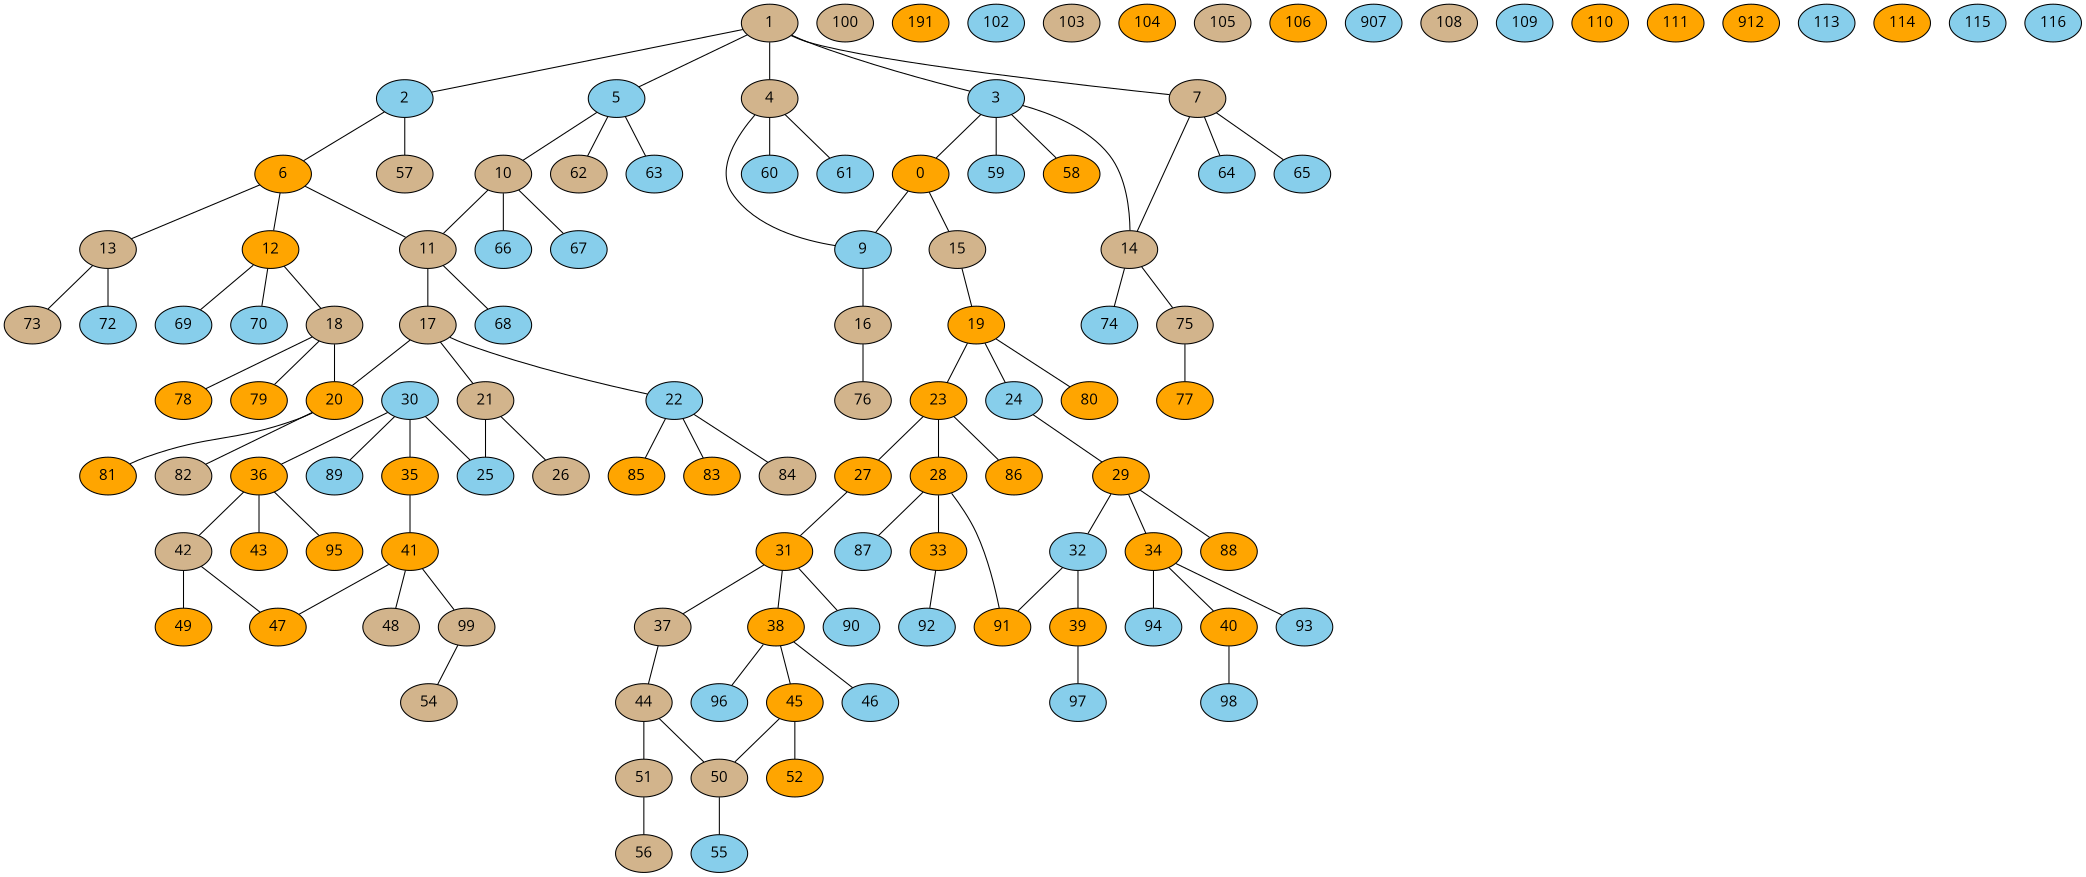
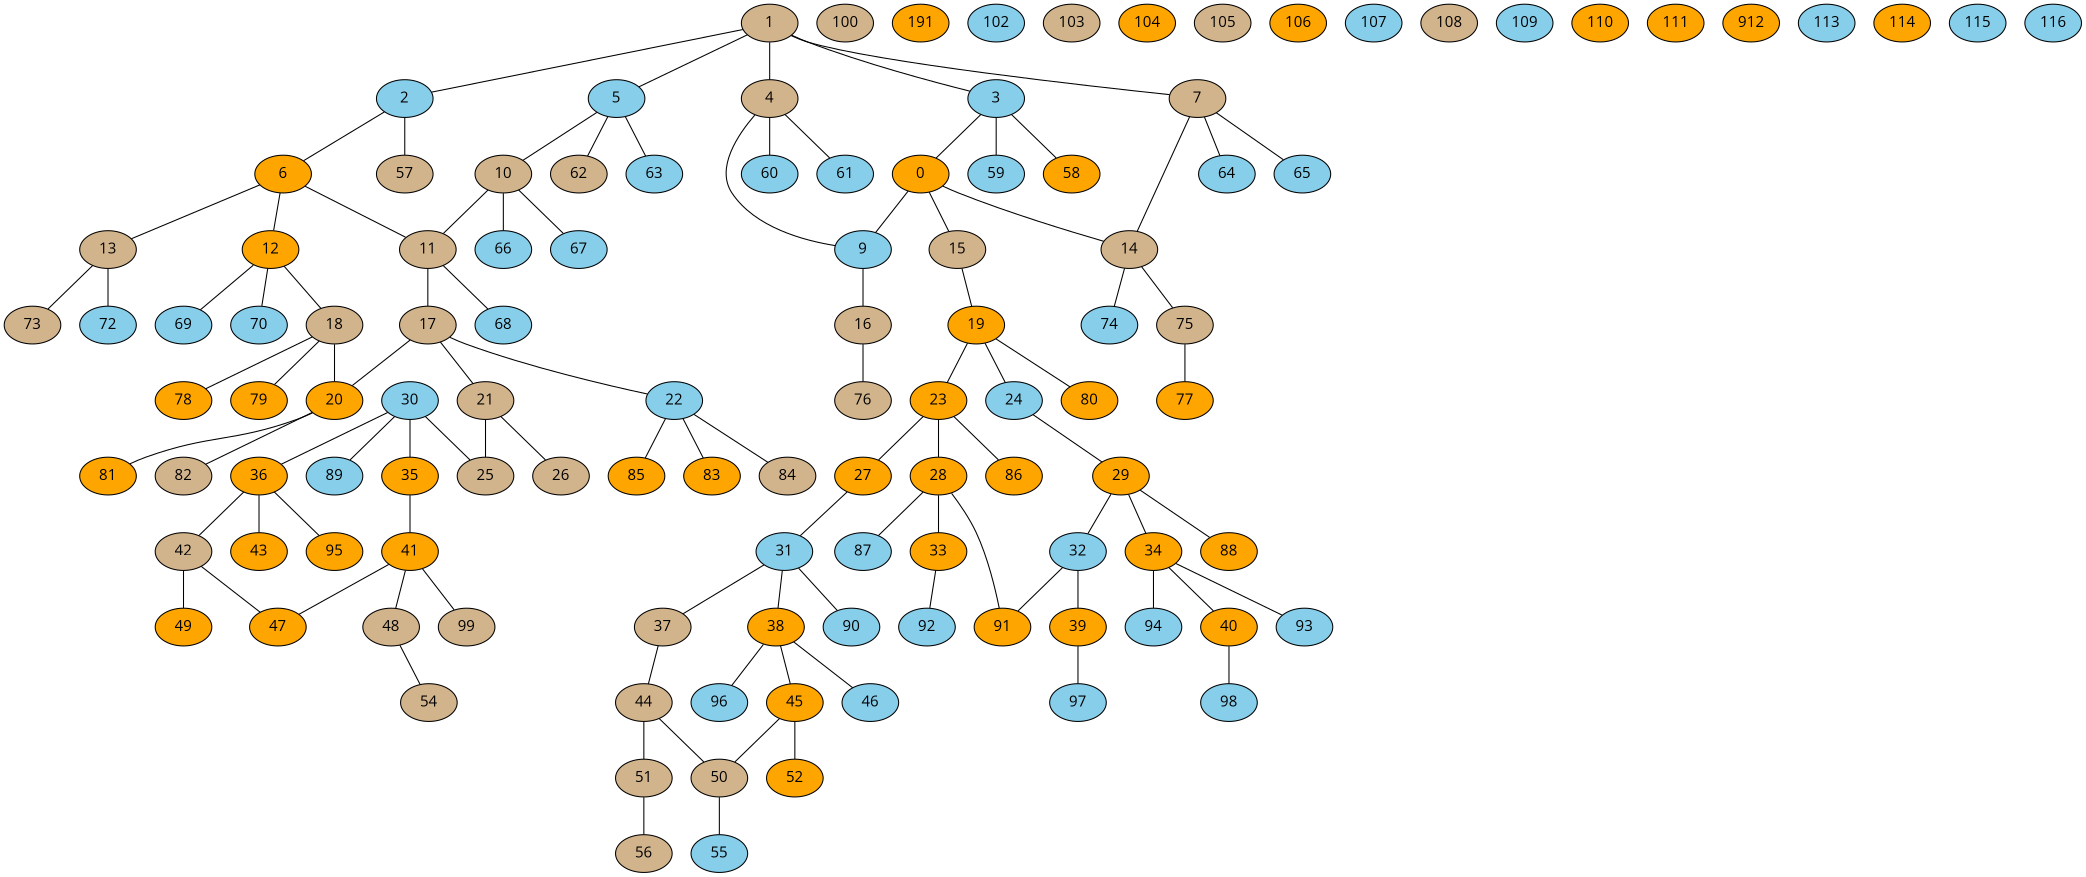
  graph {
    fontname="Open Sans"
    node [chem=H fillcolor=orange fontname="Open Sans" style=filled]
    edge [fontname="Open Sans" valence=1]
    1 [chem=C fillcolor=tan]
    2 [chem=C fillcolor=skyblue]
    3 [chem=C fillcolor=skyblue]
    4 [chem=C fillcolor=tan]
    5 [chem=C fillcolor=skyblue]
    7 [chem=C fillcolor=tan]
    6 [chem=C]
    57 [fillcolor=tan]
    n9 [chem=C label=0]
    58
    59 [fillcolor=skyblue]
    9 [chem=C fillcolor=skyblue]
    60 [fillcolor=skyblue]
    61 [fillcolor=skyblue]
    10 [chem=C fillcolor=tan]
    62 [fillcolor=tan]
    63 [fillcolor=skyblue]
    11 [chem=C fillcolor=tan]
    12 [chem=C]
    13 [chem=C fillcolor=tan]
    14 [chem=C fillcolor=tan]
    64 [fillcolor=skyblue]
    65 [fillcolor=skyblue]
    15 [chem=O fillcolor=tan]
    16 [chem=C fillcolor=tan]
    66 [fillcolor=skyblue]
    67 [fillcolor=skyblue]
    17 [chem=C fillcolor=tan]
    68 [fillcolor=skyblue]
    18 [chem=C fillcolor=tan]
    69 [fillcolor=skyblue]
    70 [fillcolor=skyblue]
    72 [fillcolor=skyblue]
    73 [fillcolor=tan]
    74 [fillcolor=skyblue]
    75 [fillcolor=tan]
    19 [chem=C]
    76 [fillcolor=tan]
    20 [chem=C]
    21 [chem=C fillcolor=tan]
    22 [chem=C fillcolor=skyblue]
    78
    79
    77
    23 [chem=C]
    24 [chem=O fillcolor=skyblue]
    80
    81
    82 [fillcolor=tan]
-   25 [chem=O fillcolor=skyblue]
+   25 [chem=O fillcolor=tan]
    26 [chem=O fillcolor=tan]
    83
    84 [fillcolor=tan]
    85
    27 [chem=O]
    28 [chem=C]
    86
    29 [chem=C]
-   31 [chem=C]
+   31 [chem=C fillcolor=skyblue]
    33 [chem=O]
    87 [fillcolor=skyblue]
    91
    32 [chem=C fillcolor=skyblue]
    34 [chem=C]
    88
    37 [chem=O fillcolor=tan]
    38 [chem=C]
    90 [fillcolor=skyblue]
    39 [chem=O]
    92 [fillcolor=skyblue]
    40 [chem=O]
    93 [fillcolor=skyblue]
    94 [fillcolor=skyblue]
    44 [chem=C fillcolor=tan]
    45 [chem=C]
    46 [chem=O fillcolor=skyblue]
    96 [fillcolor=skyblue]
    97 [fillcolor=skyblue]
    98 [fillcolor=skyblue]
    30 [chem=C fillcolor=skyblue]
    35 [chem=O]
    36 [chem=C]
    89 [fillcolor=skyblue]
    41 [chem=C]
    42 [chem=C fillcolor=tan]
    43 [chem=O]
    95
    47 [chem=C]
    48 [chem=C fillcolor=tan]
    99 [fillcolor=tan]
    49 [chem=O]
    50 [chem=C fillcolor=tan]
    51 [chem=C fillcolor=tan]
    52 [chem=O]
    54 [chem=O fillcolor=tan]
    55 [chem=O fillcolor=skyblue]
    56 [chem=O fillcolor=tan]
    100 [fillcolor=tan]
    n99 [label=191]
    102 [fillcolor=skyblue]
    103 [fillcolor=tan]
    104
    105 [fillcolor=tan]
    106
-   107 [fillcolor=skyblue label=907]
+   107 [fillcolor=skyblue]
    108 [fillcolor=tan]
    109 [fillcolor=skyblue]
    110
    111
    n110 [label=912]
    113 [fillcolor=skyblue]
    114
    115 [fillcolor=skyblue]
    116 [fillcolor=skyblue]
    1 -- 2
    1 -- 3
    1 -- 4
    1 -- 5
    1 -- 7
    2 -- 6
    2 -- 57
    3 -- n9
    3 -- 58
    3 -- 59
    4 -- 9
    4 -- 60
    4 -- 61
    5 -- 10
    5 -- 62
    5 -- 63
    7 -- 14
    7 -- 64
    7 -- 65
    6 -- 11
    6 -- 12
    6 -- 13
    n9 -- 9
-   3 -- 14
+   n9 -- 14
    n9 -- 15
    9 -- 16 [valence=2]
    10 -- 11
    10 -- 66
    10 -- 67
    11 -- 17
    11 -- 68
    12 -- 18
    12 -- 69
    12 -- 70
    13 -- 72
    13 -- 73
    14 -- 74
    14 -- 75
    15 -- 19
    16 -- 76
    17 -- 20
    17 -- 21
    17 -- 22
    18 -- 20
    18 -- 78
    18 -- 79
    75 -- 77
    19 -- 23
    19 -- 24
    19 -- 80
    20 -- 81
    20 -- 82
    21 -- 25
    21 -- 26 [valence=2]
    22 -- 83
    22 -- 84
    22 -- 85
    23 -- 27
    23 -- 28
    23 -- 86
    24 -- 29
    27 -- 31
    28 -- 33
    28 -- 87
    28 -- 91
    29 -- 32
    29 -- 34
    29 -- 88
    31 -- 37
    31 -- 38
    31 -- 90
    33 -- 92
    32 -- 91
    32 -- 39
    34 -- 40
    34 -- 93
    34 -- 94
    37 -- 44
    38 -- 45
    38 -- 46
    38 -- 96
    39 -- 97
    40 -- 98
    44 -- 50
    44 -- 51
    45 -- 50
    45 -- 52
    30 -- 25
    30 -- 35
    30 -- 36
    30 -- 89
    35 -- 41
    36 -- 42
    36 -- 43
    36 -- 95
    41 -- 47
    41 -- 48
    41 -- 99
    42 -- 47
    42 -- 49
-   99 -- 54
+   48 -- 54
    50 -- 55
    51 -- 56
  }
